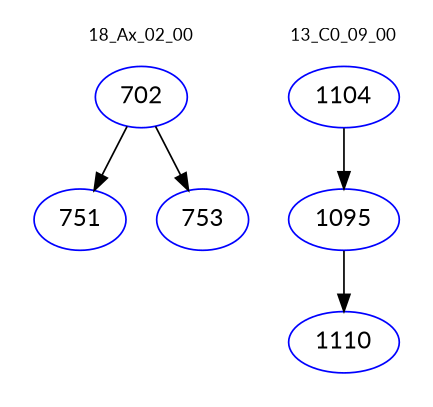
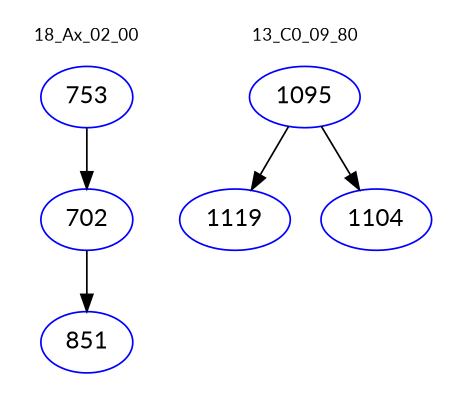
  digraph {
    fontname=Lato
    node [color=blue fontname=Lato]
    edge [color=black fontname=Lato]
    n1 [label=702]
-   n2 [label=751]
+   n2 [label=851]
    n3 [label=753]
    n4 [label=1095]
-   n5 [label=1110]
+   n5 [label=1119]
    n6 [label=1104]
    subgraph cluster_1 {
      color=white
      fontsize=10
      label="18_Ax_02_00"
      n1
      n2
      n3
    }
    subgraph cluster_2 {
      color=white
      fontsize=10
-     label="13_C0_09_00"
+     label="13_C0_09_80"
      n4
      n5
      n6
    }
    n1 -> n2
-   n1 -> n3
+   n3 -> n1
    n4 -> n5
-   n6 -> n4
+   n4 -> n6
  }
